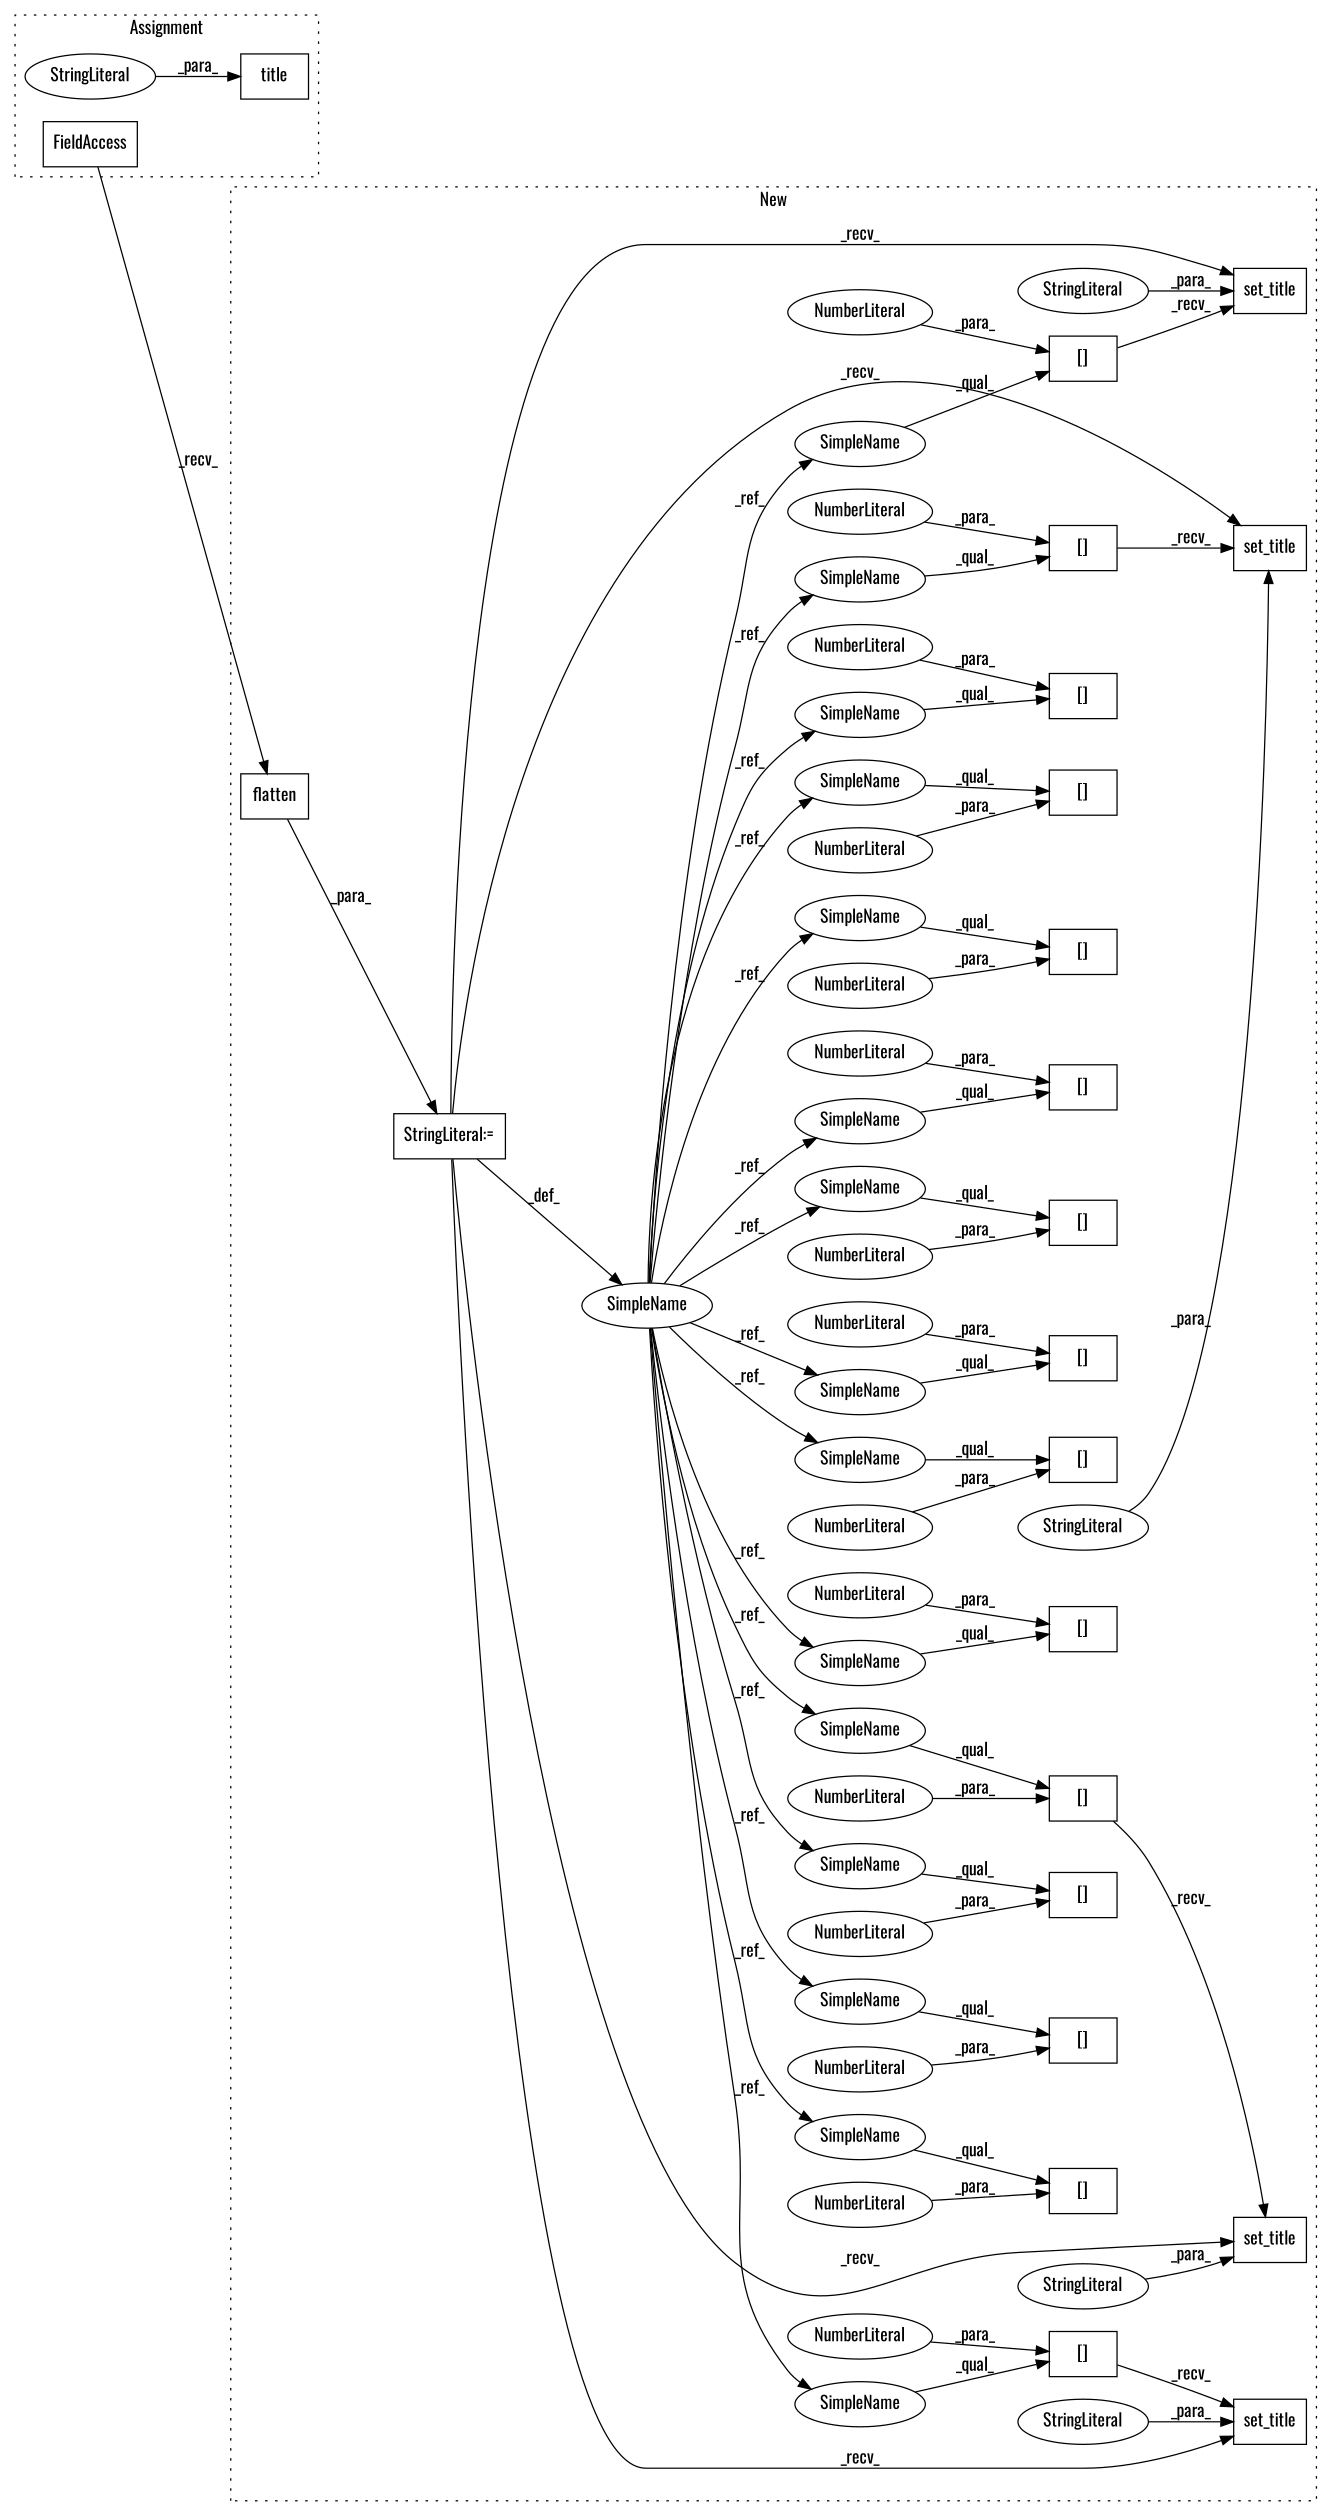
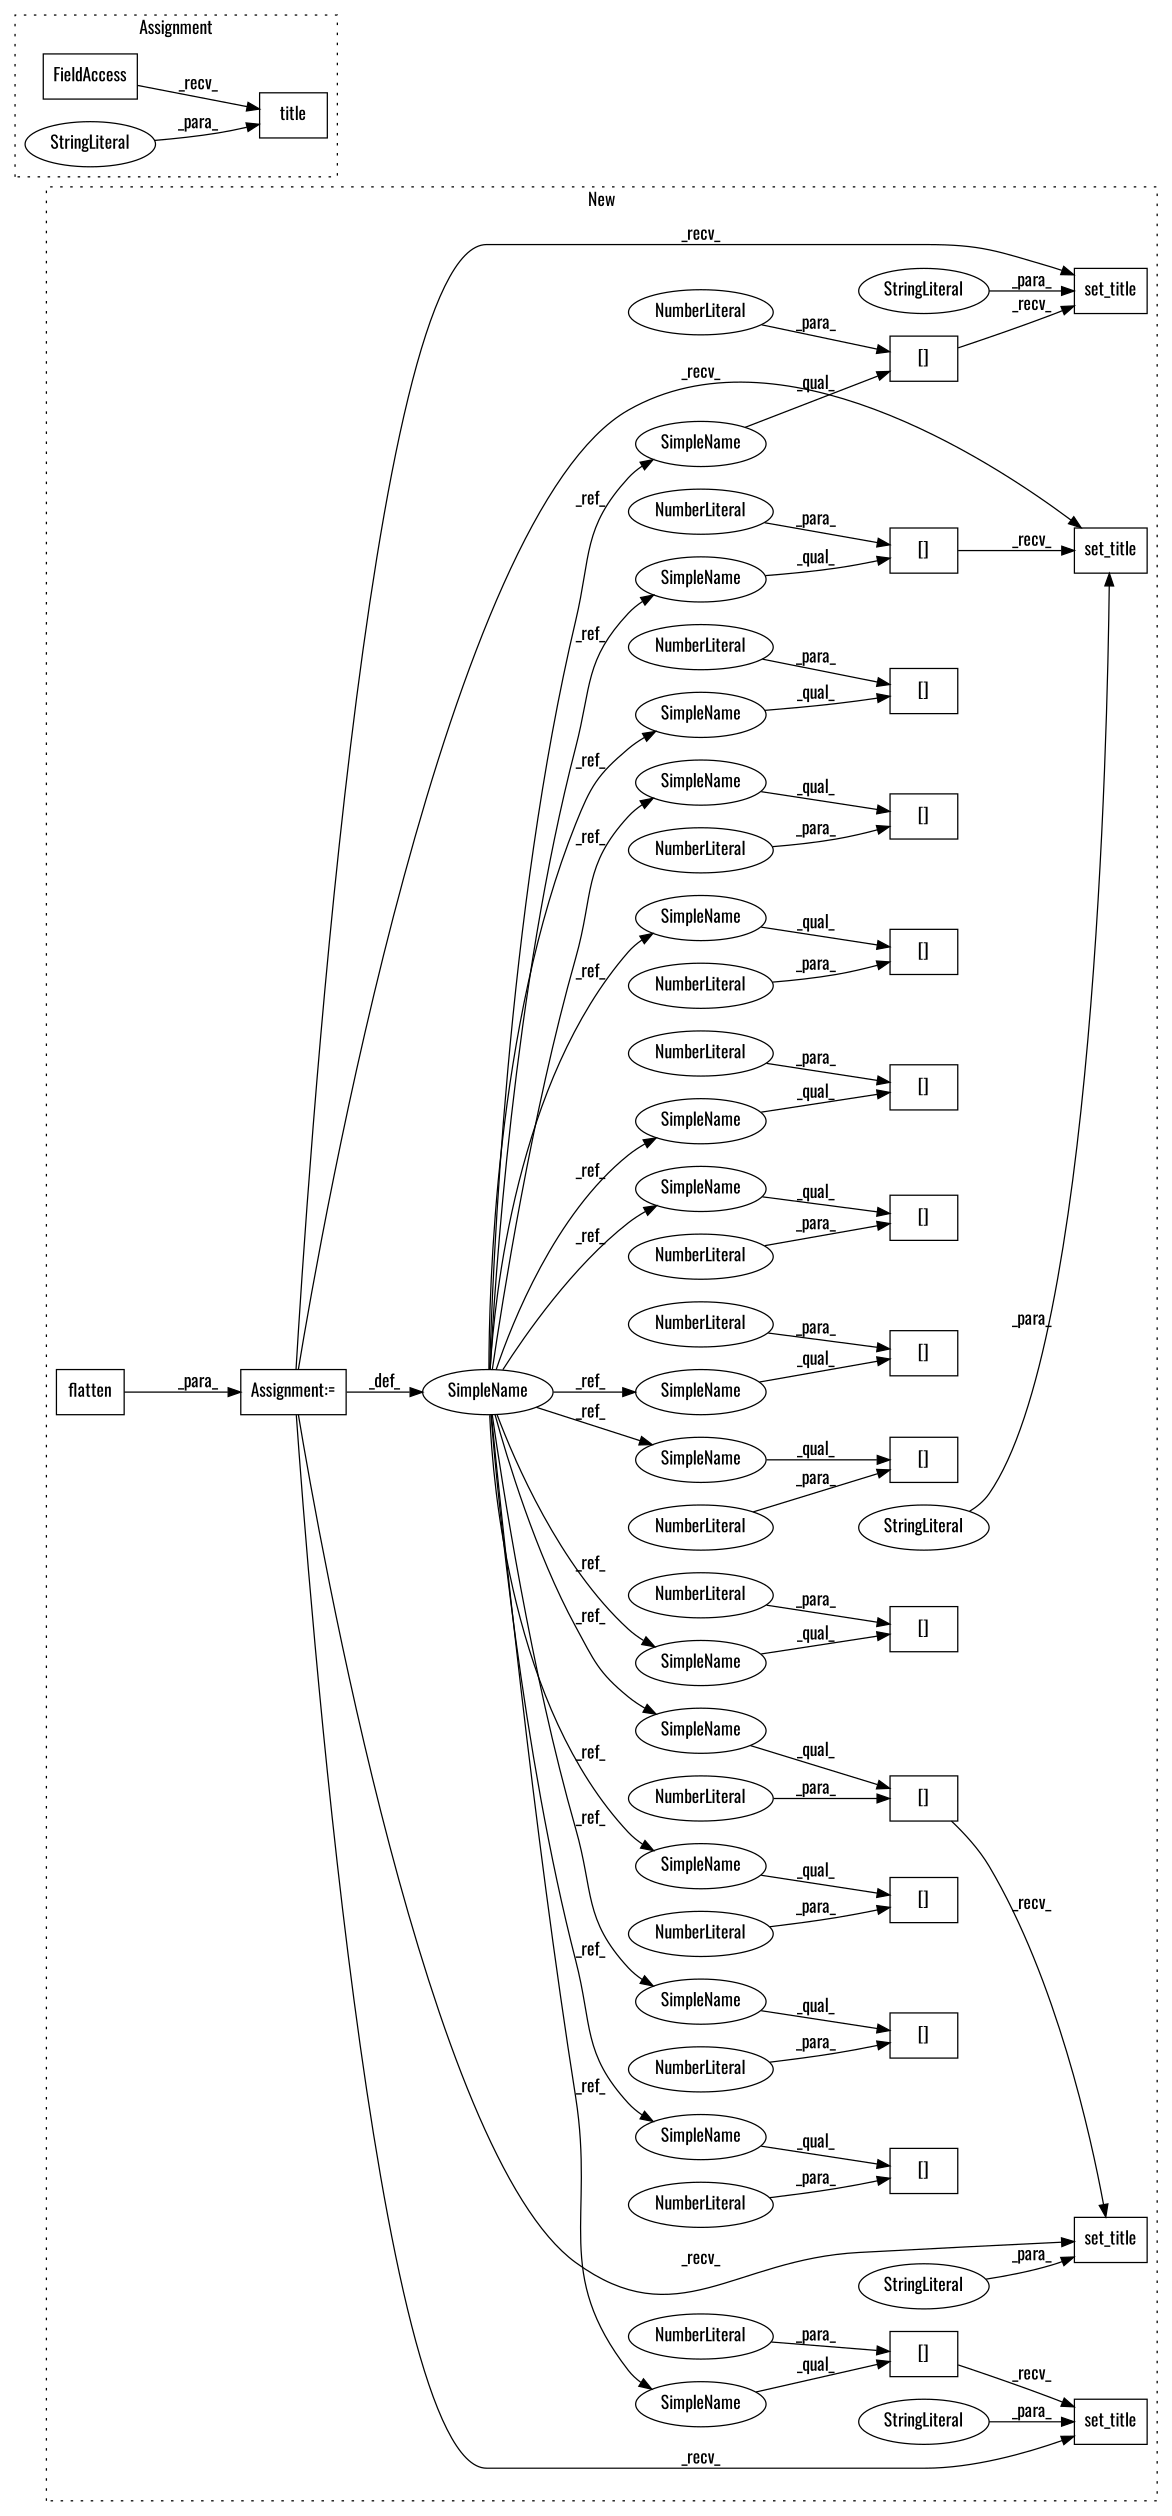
  digraph {
    fontname=Oswald
    rankdir=LR
    node [a=42 fontname=Oswald l=1 s=1548 shape=ellipse]
    edge [fontname=Oswald]
    n1 [a=32 l=9 label=flatten s=1265 shape=box]
    n2 [a=2 l="4,1" label="[]" s="1348,1353" shape=box]
    n3 [a=34 label=NumberLiteral s=1352]
    n4 [a=2 l="4,1" label="[]" s="1280,1285" shape=box]
    n5 [a=34 label=NumberLiteral s=1284]
    n6 [a=2 l="4,1" label="[]" s="1424,1429" shape=box]
    n7 [a=34 label=NumberLiteral s=1428]
    n8 [a=2 l="4,1" label="[]" s="1727,1732" shape=box]
    n9 [a=34 label=NumberLiteral s=1731]
    n10 [a=2 l="4,1" label="[]" s="1389,1394" shape=box]
    n11 [a=34 label=NumberLiteral s=1393]
    n12 [a=2 l="4,1" label="[]" s="1314,1319" shape=box]
    n13 [a=34 label=NumberLiteral s=1318]
    n14 [a=2 l="4,1" label="[]" s="1770,1775" shape=box]
    n15 [a=34 label=NumberLiteral s=1774]
    n16 [a=2 l="4,1" label="[]" s="1627,1632" shape=box]
    n17 [a=34 label=NumberLiteral s=1631]
    n18 [a=2 l="4,1" label="[]" s="1461,1466" shape=box]
    n19 [a=34 label=NumberLiteral s=1465]
    n20 [a=2 l="4,1" label="[]" s="1807,1812" shape=box]
    n21 [a=34 label=NumberLiteral s=1811]
    n22 [a=2 l="4,1" label="[]" s="1548,1553" shape=box]
    n23 [a=34 label=NumberLiteral s=1552]
    n24 [a=2 l="4,1" label="[]" s="1668,1673" shape=box]
    n25 [a=34 label=NumberLiteral s=1672]
    n26 [a=2 l="4,1" label="[]" s="1590,1595" shape=box]
    n27 [a=34 label=NumberLiteral s=1594]
    n28 [a=2 l="4,1" label="[]" s="1848,1853" shape=box]
    n29 [a=34 label=NumberLiteral s=1852]
    n30 [a=2 l="4,1" label="[]" s="1502,1507" shape=box]
    n31 [a=34 label=NumberLiteral s=1506]
    n32 [l=3 label=SimpleName s=1257]
    n33 [a=32 l="10,1" label=set_title s="1509,1541" shape=box]
-   n34 [a=7 label="StringLiteral:=" s=1260 shape=box]
+   n34 [a=7 label="Assignment:=" s=1260 shape=box]
    n35 [a=32 l="10,1" label=set_title s="1355,1382" shape=box]
    n36 [a=45 l=22 label=StringLiteral s=1519]
    n37 [a=32 l="10,1" label=set_title s="1855,1901" shape=box]
    n38 [a=45 l=17 label=StringLiteral s=1365]
    n39 [a=32 l="10,1" label=set_title s="1675,1720" shape=box]
    n40 [a=45 l=35 label=StringLiteral s=1685]
    n41 [a=45 l=36 label=StringLiteral s=1865]
    n42 [l=3 label=SimpleName s=1389]
    n43 [l=3 label=SimpleName s=1348]
    n44 [l=3 label=SimpleName s=1627]
    n45 [l=3 label=SimpleName]
    n46 [l=3 label=SimpleName s=1770]
    n47 [l=3 label=SimpleName s=1807]
    n48 [l=3 label=SimpleName s=1727]
    n49 [l=3 label=SimpleName s=1280]
    n50 [l=3 label=SimpleName s=1461]
    n51 [l=3 label=SimpleName s=1424]
    n52 [l=3 label=SimpleName s=1314]
    n53 [l=3 label=SimpleName s=1590]
    n54 [l=3 label=SimpleName s=1668]
    n55 [l=3 label=SimpleName s=1848]
    n56 [l=3 label=SimpleName s=1502]
    n57 [a=32 l="6,1" label=title s="1542,1570" shape=box]
    n58 [a=22 l=10 label=FieldAccess s=1524 shape=box]
    n59 [a=45 l=22 label=StringLiteral]
    subgraph cluster_1 {
      label=New
      style=dotted
      n1
      n2
      n3
      n4
      n5
      n6
      n7
      n8
      n9
      n10
      n11
      n12
      n13
      n14
      n15
      n16
      n17
      n18
      n19
      n20
      n21
      n22
      n23
      n24
      n25
      n26
      n27
      n28
      n29
      n30
      n31
      n32
      n33
      n34
      n35
      n36
      n37
      n38
      n39
      n40
      n41
      n42
      n43
      n44
      n45
      n46
      n47
      n48
      n49
      n50
      n51
      n52
      n53
      n54
      n55
      n56
    }
    subgraph cluster_2 {
      label=Assignment
      style=dotted
      n57
      n58
      n59
    }
    n1 -> n34 [label=_para_]
    n2 -> n35 [label=_recv_]
    n3 -> n2 [label=_para_]
    n5 -> n4 [label=_para_]
    n7 -> n6 [label=_para_]
    n9 -> n8 [label=_para_]
    n11 -> n10 [label=_para_]
    n13 -> n12 [label=_para_]
    n15 -> n14 [label=_para_]
    n17 -> n16 [label=_para_]
    n19 -> n18 [label=_para_]
    n21 -> n20 [label=_para_]
    n23 -> n22 [label=_para_]
    n24 -> n39 [label=_recv_]
    n25 -> n24 [label=_para_]
    n27 -> n26 [label=_para_]
    n28 -> n37 [label=_recv_]
    n29 -> n28 [label=_para_]
    n30 -> n33 [label=_recv_]
    n31 -> n30 [label=_para_]
    n32 -> n42 [label=_ref_]
    n32 -> n43 [label=_ref_]
    n32 -> n44 [label=_ref_]
    n32 -> n45 [label=_ref_]
    n32 -> n46 [label=_ref_]
    n32 -> n47 [label=_ref_]
    n32 -> n48 [label=_ref_]
    n32 -> n49 [label=_ref_]
    n32 -> n50 [label=_ref_]
    n32 -> n51 [label=_ref_]
    n32 -> n52 [label=_ref_]
    n32 -> n53 [label=_ref_]
    n32 -> n54 [label=_ref_]
    n32 -> n55 [label=_ref_]
    n32 -> n56 [label=_ref_]
    n34 -> n32 [label=_def_]
    n34 -> n33 [label=_recv_]
    n34 -> n35 [label=_recv_]
    n34 -> n37 [label=_recv_]
    n34 -> n39 [label=_recv_]
    n36 -> n33 [label=_para_]
    n38 -> n35 [label=_para_]
    n40 -> n39 [label=_para_]
    n41 -> n37 [label=_para_]
    n42 -> n10 [label=_qual_]
    n43 -> n2 [label=_qual_]
    n44 -> n16 [label=_qual_]
    n45 -> n22 [label=_qual_]
    n46 -> n14 [label=_qual_]
    n47 -> n20 [label=_qual_]
    n48 -> n8 [label=_qual_]
    n49 -> n4 [label=_qual_]
    n50 -> n18 [label=_qual_]
    n51 -> n6 [label=_qual_]
    n52 -> n12 [label=_qual_]
    n53 -> n26 [label=_qual_]
    n54 -> n24 [label=_qual_]
    n55 -> n28 [label=_qual_]
    n56 -> n30 [label=_qual_]
-   n58 -> n1 [label=_recv_]
+   n58 -> n57 [label=_recv_]
    n59 -> n57 [label=_para_]
  }
